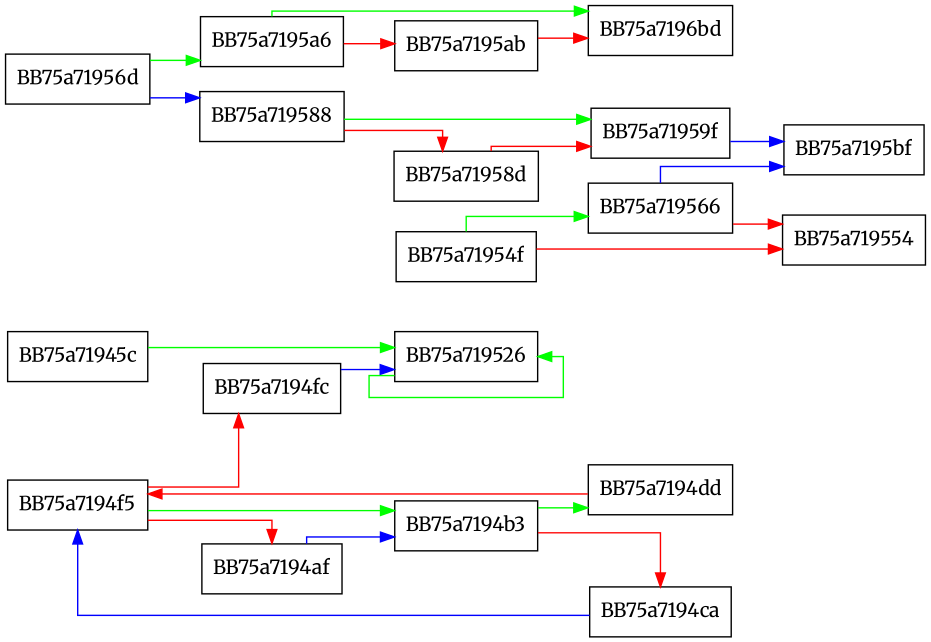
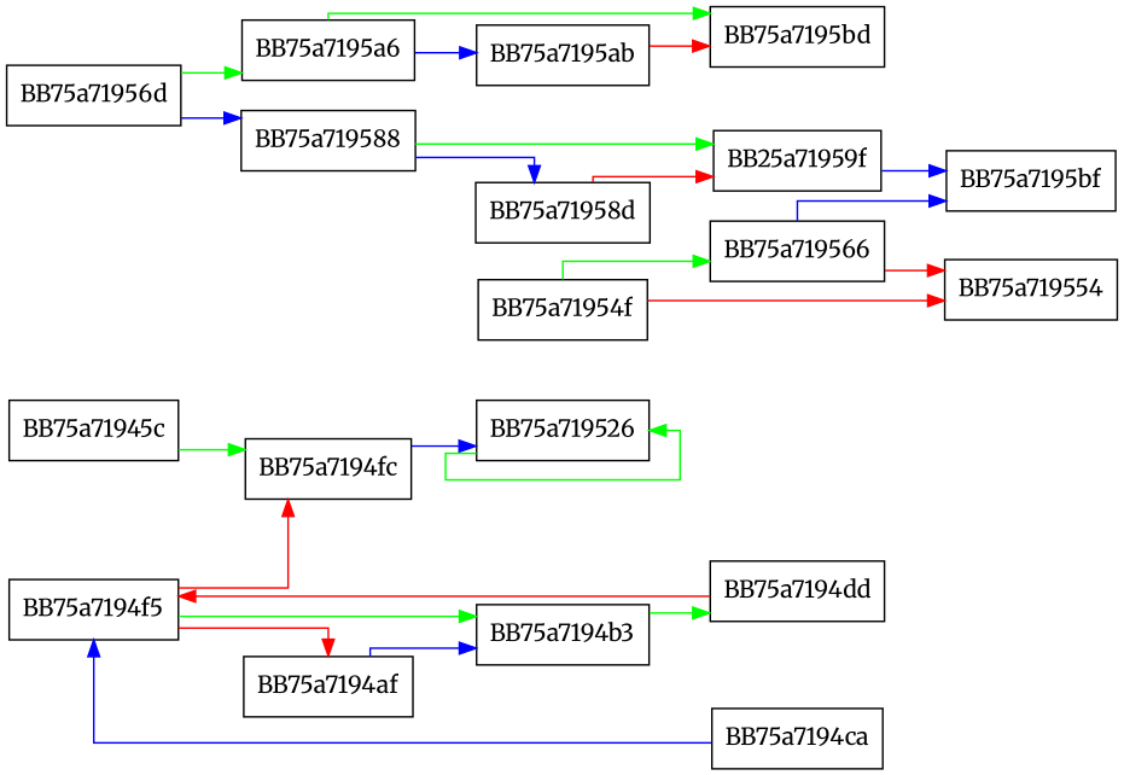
  digraph {
    fontname=Merriweather
    rankdir=LR
    splines=ortho
    node [fontname=Merriweather shape=box]
    edge [color=red fontname=Merriweather]
    BB75a71945c
    BB75a7194fc
    BB75a719526
    BB75a7194af
    BB75a7194b3
    BB75a7194dd
    BB75a7194ca
    BB75a7194f5
    BB75a71956d
    BB75a7195a6
    BB75a719588
    BB75a71954f
    BB75a719566
    BB75a719554
-   BB75a7195bd [label=BB75a7196bd]
+   BB75a7195bd
    BB75a7195ab
-   BB75a71959f
+   BB75a71959f [label=BB25a71959f]
    BB75a71958d
    BB75a7195bf
-   BB75a71945c -> BB75a719526 [color=green]
+   BB75a71945c -> BB75a7194fc [color=green]
    BB75a7194fc -> BB75a719526 [color=blue]
    BB75a719526 -> BB75a719526 [color=green]
    BB75a7194af -> BB75a7194b3 [color=blue]
    BB75a7194b3 -> BB75a7194dd [color=green]
-   BB75a7194b3 -> BB75a7194ca
    BB75a7194dd -> BB75a7194f5
    BB75a7194ca -> BB75a7194f5 [color=blue]
    BB75a7194f5 -> BB75a7194fc
    BB75a7194f5 -> BB75a7194af
    BB75a7194f5 -> BB75a7194b3 [color=green]
    BB75a71956d -> BB75a7195a6 [color=green]
    BB75a71956d -> BB75a719588 [color=blue]
    BB75a7195a6 -> BB75a7195bd [color=green]
-   BB75a7195a6 -> BB75a7195ab
+   BB75a7195a6 -> BB75a7195ab [color=blue]
    BB75a719588 -> BB75a71959f [color=green]
-   BB75a719588 -> BB75a71958d
+   BB75a719588 -> BB75a71958d [color=blue]
    BB75a71954f -> BB75a719566 [color=green]
    BB75a71954f -> BB75a719554
    BB75a719566 -> BB75a719554
    BB75a719566 -> BB75a7195bf [color=blue]
    BB75a7195ab -> BB75a7195bd
    BB75a71959f -> BB75a7195bf [color=blue]
    BB75a71958d -> BB75a71959f
  }
